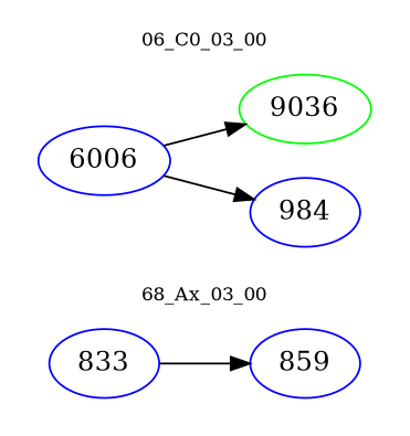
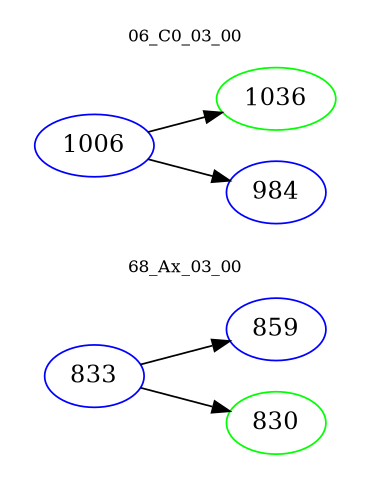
  digraph {
    rankdir=LR
    node [color=blue]
    edge [color=black]
    n1 [label=833]
+   n2 [color=green label=830]
    n3 [label=859]
-   n4 [label=6006]
+   n4 [label=1006]
    n5 [label=984]
-   n6 [color=green label=9036]
+   n6 [color=green label=1036]
    subgraph cluster_1 {
      color=white
      fontsize=10
      label="68_Ax_03_00"
      n1
+     n2
      n3
    }
    subgraph cluster_2 {
      color=white
      fontsize=10
      label="06_C0_03_00"
      n4
      n5
      n6
    }
+   n1 -> n2
    n1 -> n3
    n4 -> n5
    n4 -> n6
  }
